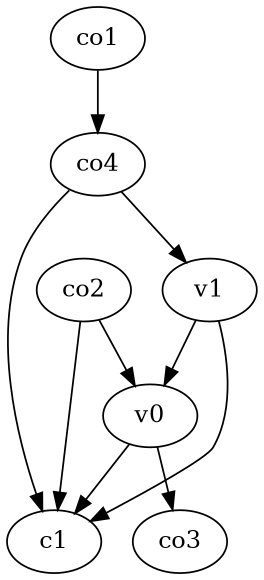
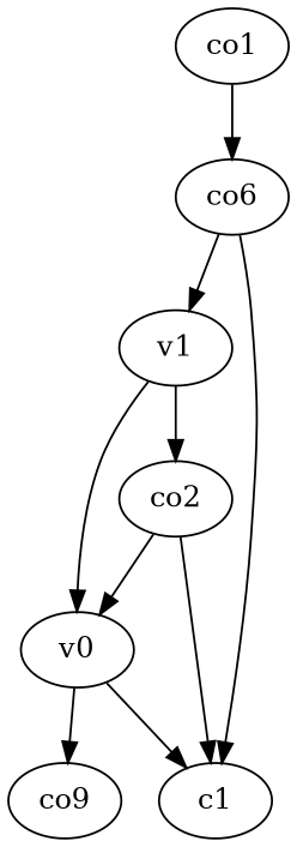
  strict digraph {
    edge [weight=1]
    v1
    c1
    n3 [label=v0]
-   co3
+   co3 [label=co9]
    co1
-   co4
+   co4 [label=co6]
    co2
-   v1 -> c1
+   v1 -> co2
    v1 -> n3
    n3 -> c1
    n3 -> co3
    co1 -> co4
    co4 -> v1
    co4 -> c1
    co2 -> c1
    co2 -> n3
  }
